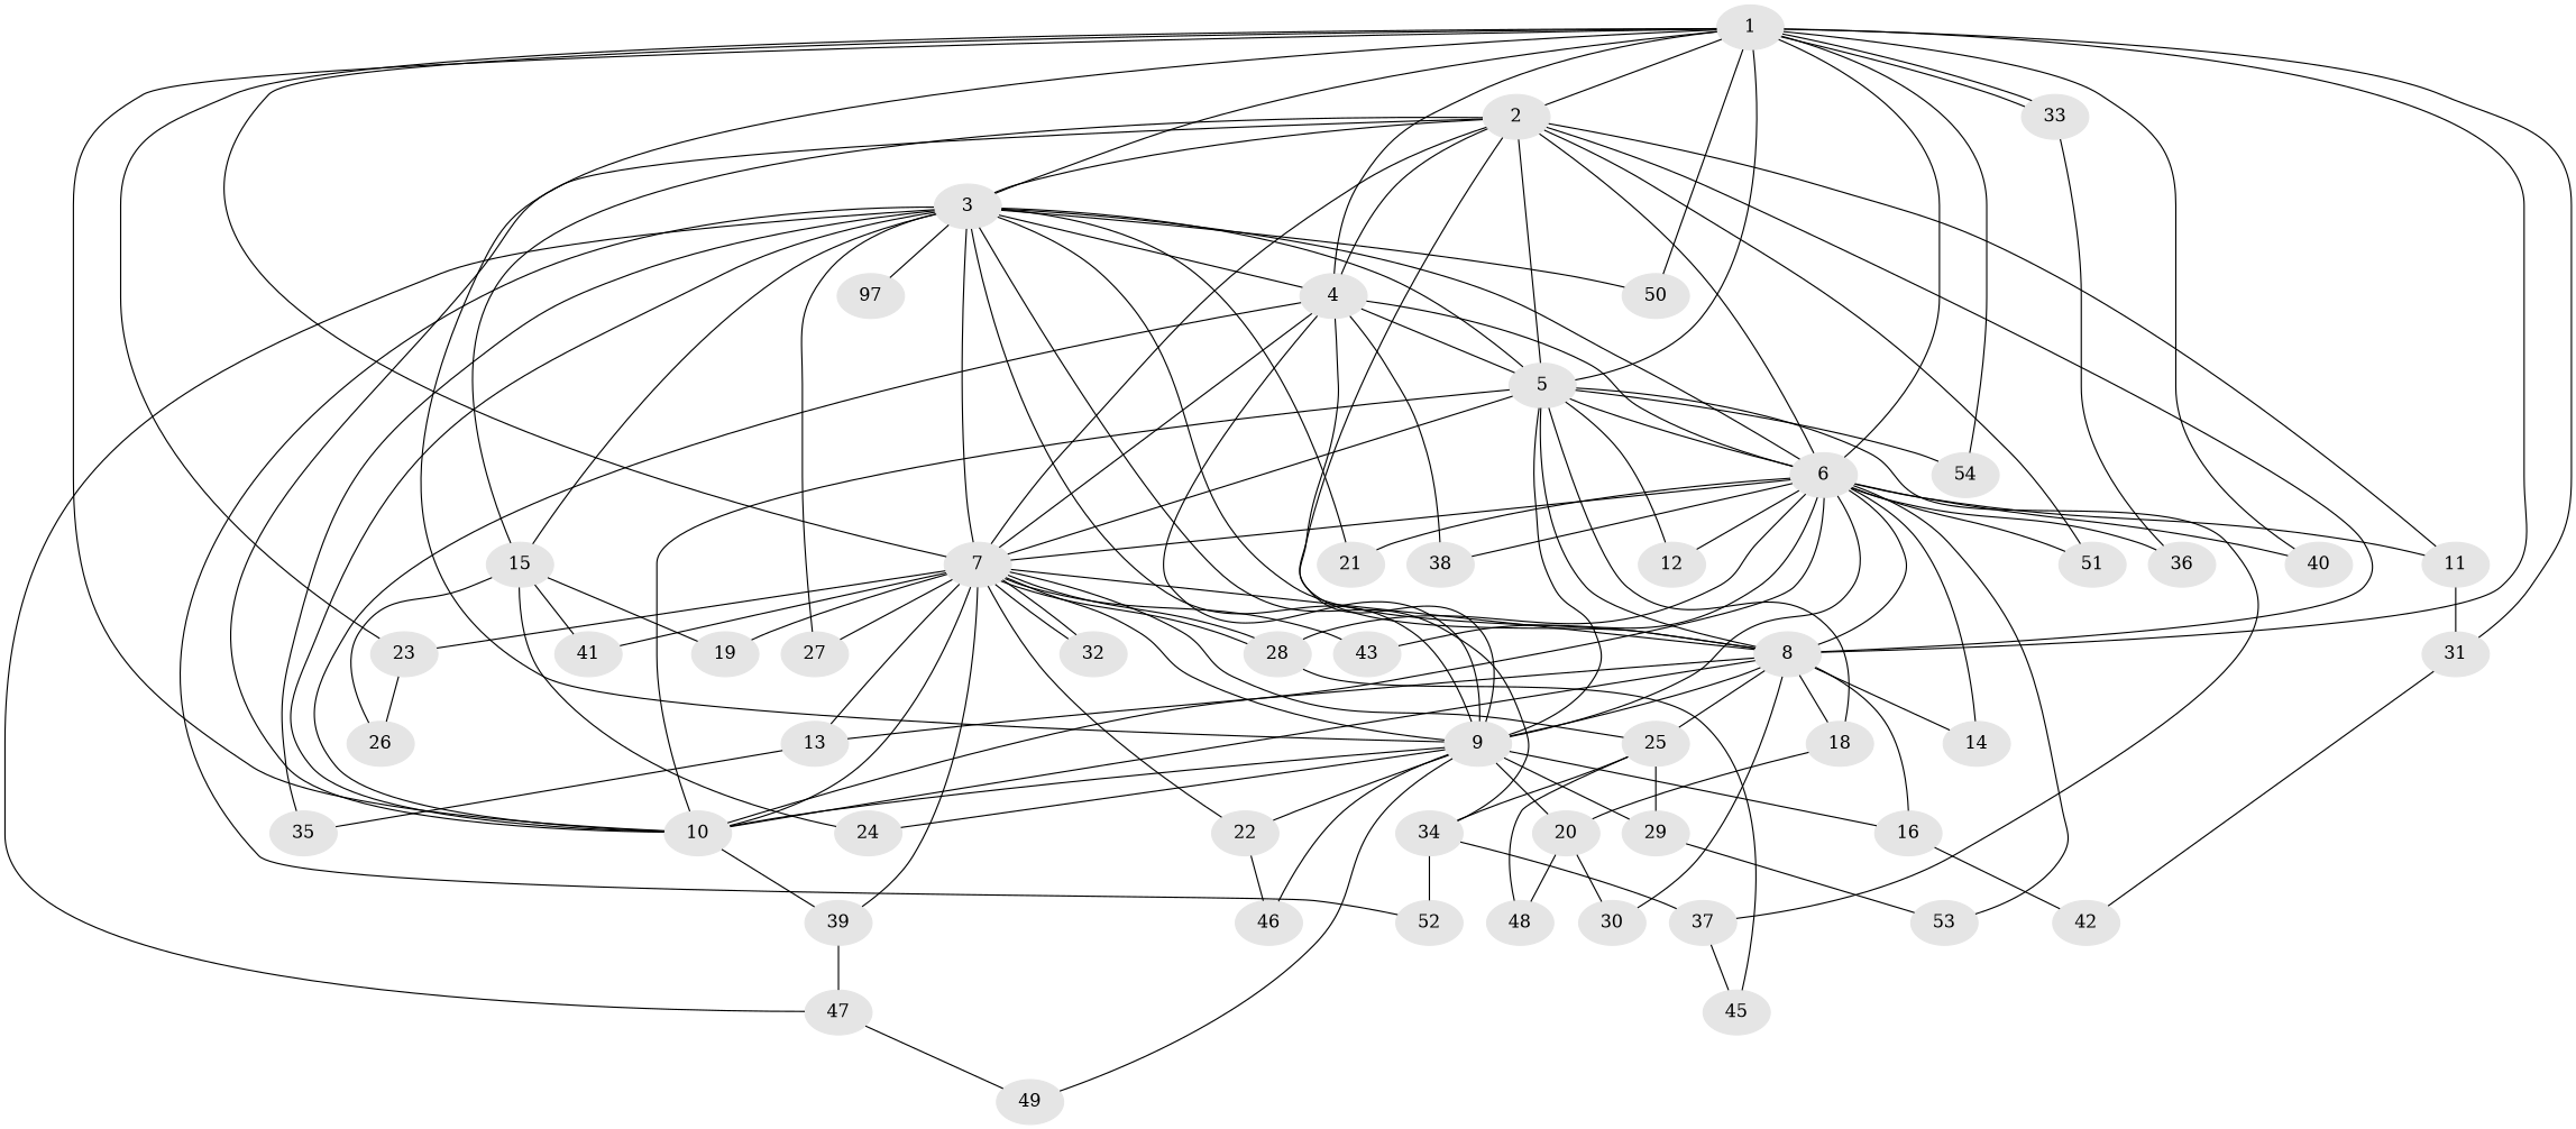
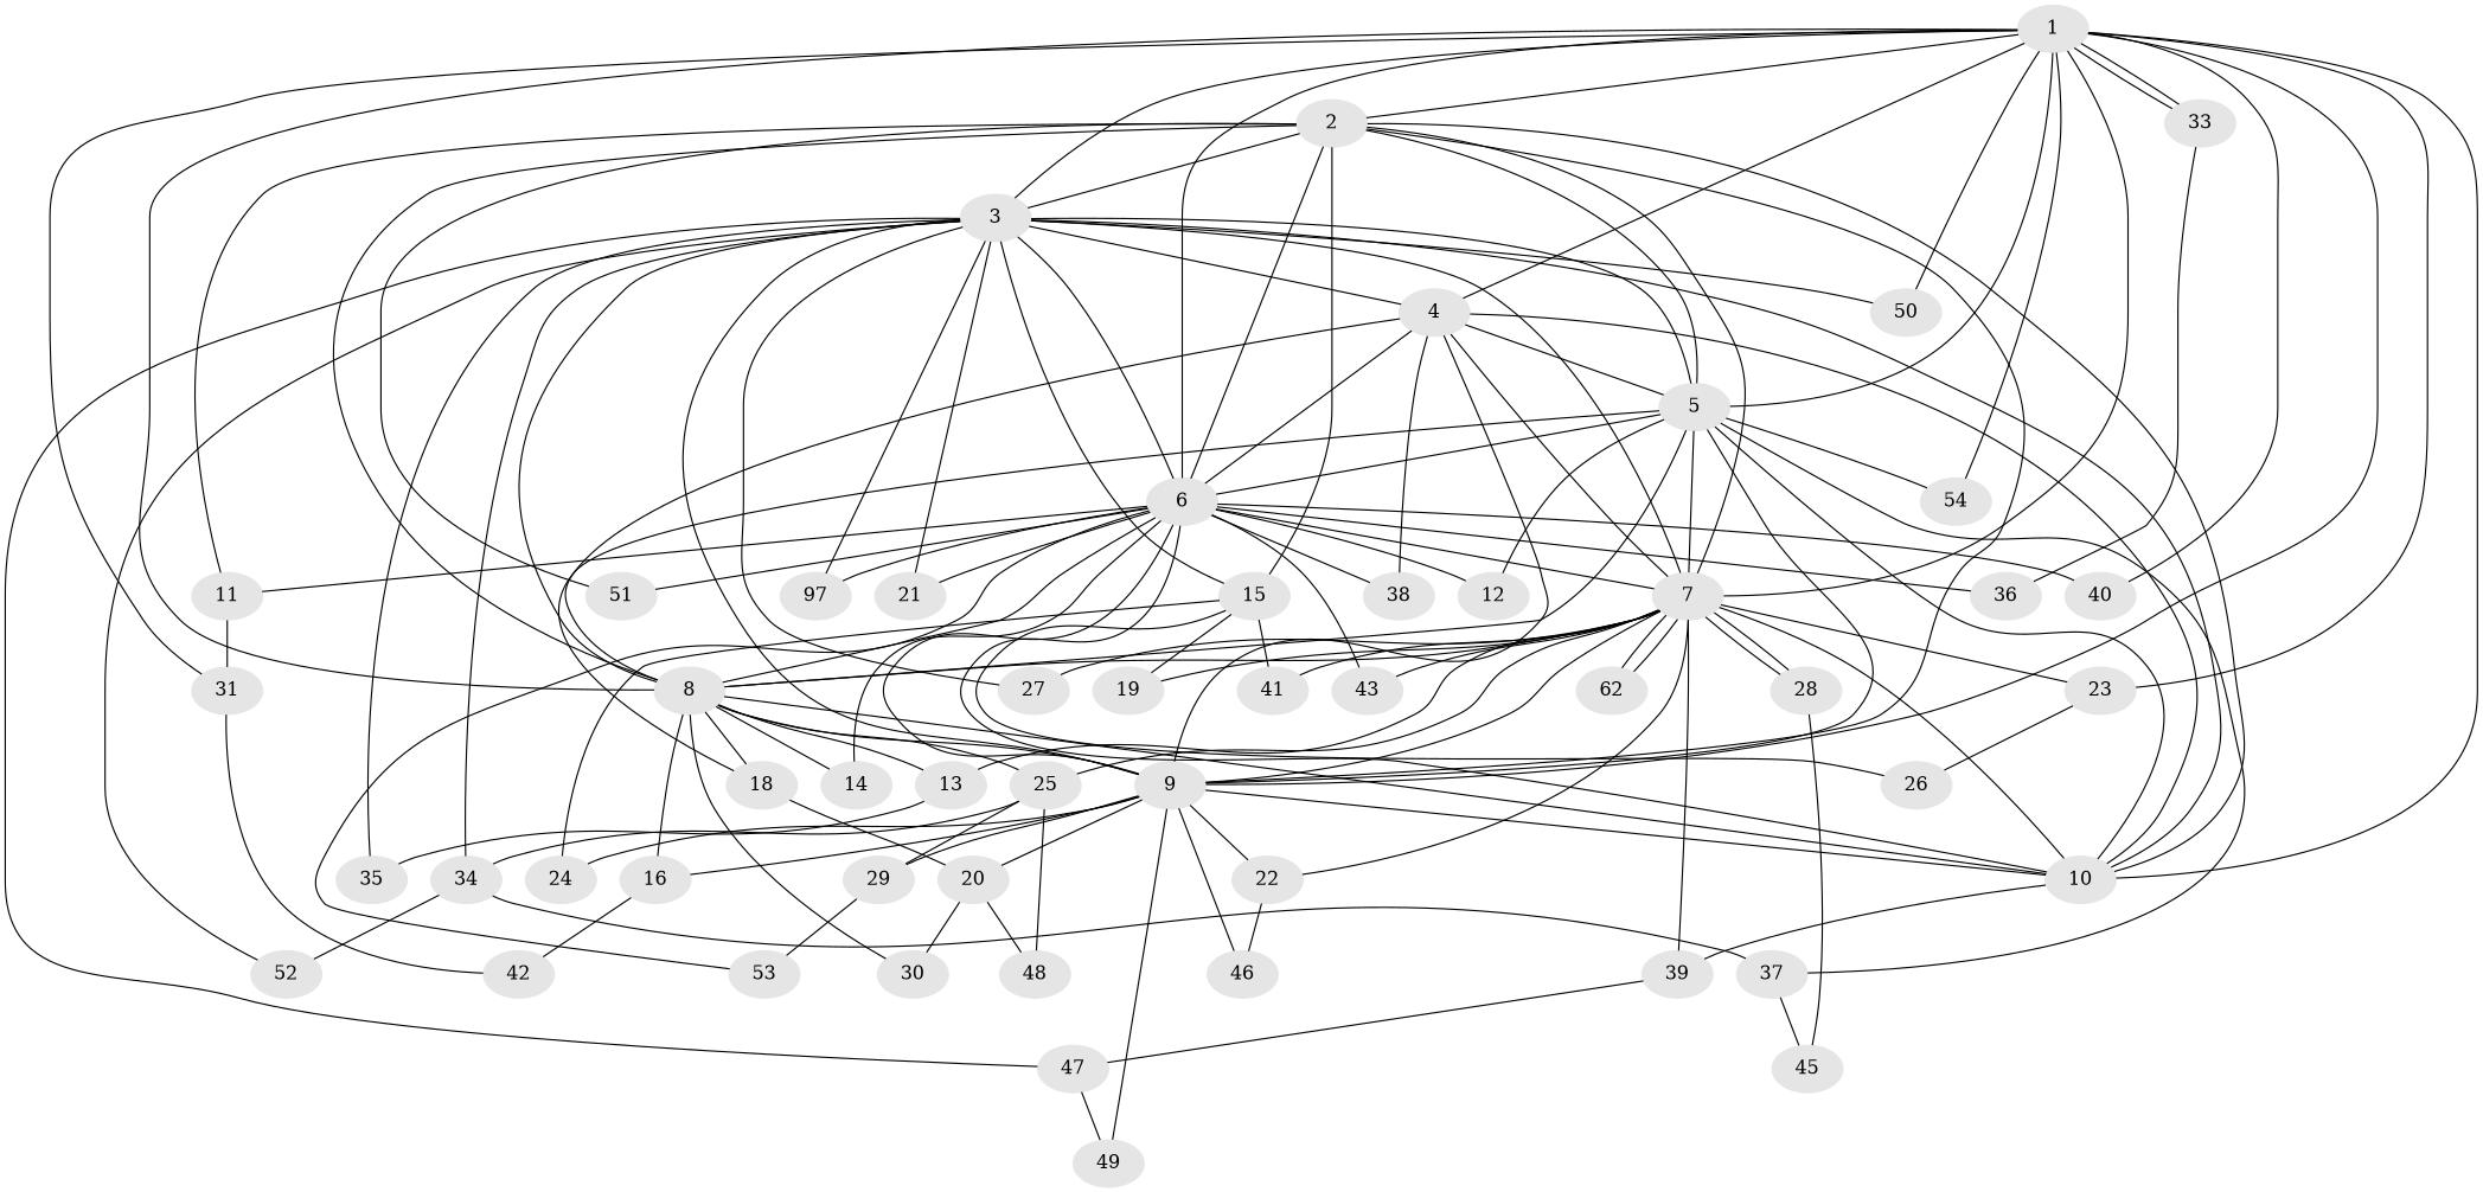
  graph {
    node [color=gray90 style=filled]
    1
    2
    3
    4
    5
    6
    7
    8
    9
    10
    23
    31
    33
    40
    50
    54
    11
    15
    51
    n20 [label=97]
    21
    27
    34
    35
    47
    52
    38
    12
    18
    37
    14
    36
    43
    53
    13
    19
    22
    25
    28
-   32
+   32 [label=62]
    39
    41
    16
    30
    20
    24
    29
    46
    49
    26
    42
    45
    48
    1 -- 2
    1 -- 3
    1 -- 4
    1 -- 5
    1 -- 6
    1 -- 7
    1 -- 8
    1 -- 9
    1 -- 10
    1 -- 23
    1 -- 31
    1 -- 33
    1 -- 33
    1 -- 40
    1 -- 50
    1 -- 54
    2 -- 3
-   2 -- 4
    2 -- 5
    2 -- 6
    2 -- 7
    2 -- 8
    2 -- 9
    2 -- 10
    2 -- 11
    2 -- 15
    2 -- 51
    3 -- 4
    3 -- 5
    3 -- 6
    3 -- 7
    3 -- 8
    3 -- 9
    3 -- 10
    3 -- 50
    3 -- 15
    3 -- n20
    3 -- 21
    3 -- 27
    3 -- 34
    3 -- 35
    3 -- 47
    3 -- 52
    4 -- 5
    4 -- 6
    4 -- 7
    4 -- 8
    4 -- 9
    4 -- 10
    4 -- 38
    5 -- 6
    5 -- 7
    5 -- 8
    5 -- 9
    5 -- 10
    5 -- 54
    5 -- 12
    5 -- 18
    5 -- 37
    6 -- 7
    6 -- 8
    6 -- 9
    6 -- 10
    6 -- 40
    6 -- 11
    6 -- 51
-   6 -- 28
+   6 -- n20
    6 -- 21
    6 -- 38
    6 -- 12
    6 -- 14
    6 -- 36
    6 -- 43
    6 -- 53
    7 -- 8
    7 -- 9
    7 -- 10
    7 -- 23
    7 -- 27
    7 -- 43
    7 -- 13
    7 -- 19
    7 -- 22
    7 -- 25
    7 -- 28
    7 -- 28
    7 -- 32
    7 -- 32
    7 -- 39
    7 -- 41
    8 -- 9
    8 -- 10
    8 -- 18
    8 -- 14
    8 -- 13
    8 -- 25
    8 -- 16
    8 -- 30
    9 -- 10
    9 -- 22
    9 -- 16
    9 -- 20
    9 -- 24
    9 -- 29
    9 -- 46
    9 -- 49
    10 -- 39
    23 -- 26
    31 -- 42
    33 -- 36
    11 -- 31
    15 -- 19
    15 -- 41
    15 -- 24
    15 -- 26
    34 -- 52
    34 -- 37
    47 -- 49
    18 -- 20
    37 -- 45
    13 -- 35
    22 -- 46
    25 -- 34
    25 -- 29
    25 -- 48
    28 -- 45
    39 -- 47
    16 -- 42
    20 -- 30
    20 -- 48
    29 -- 53
  }
